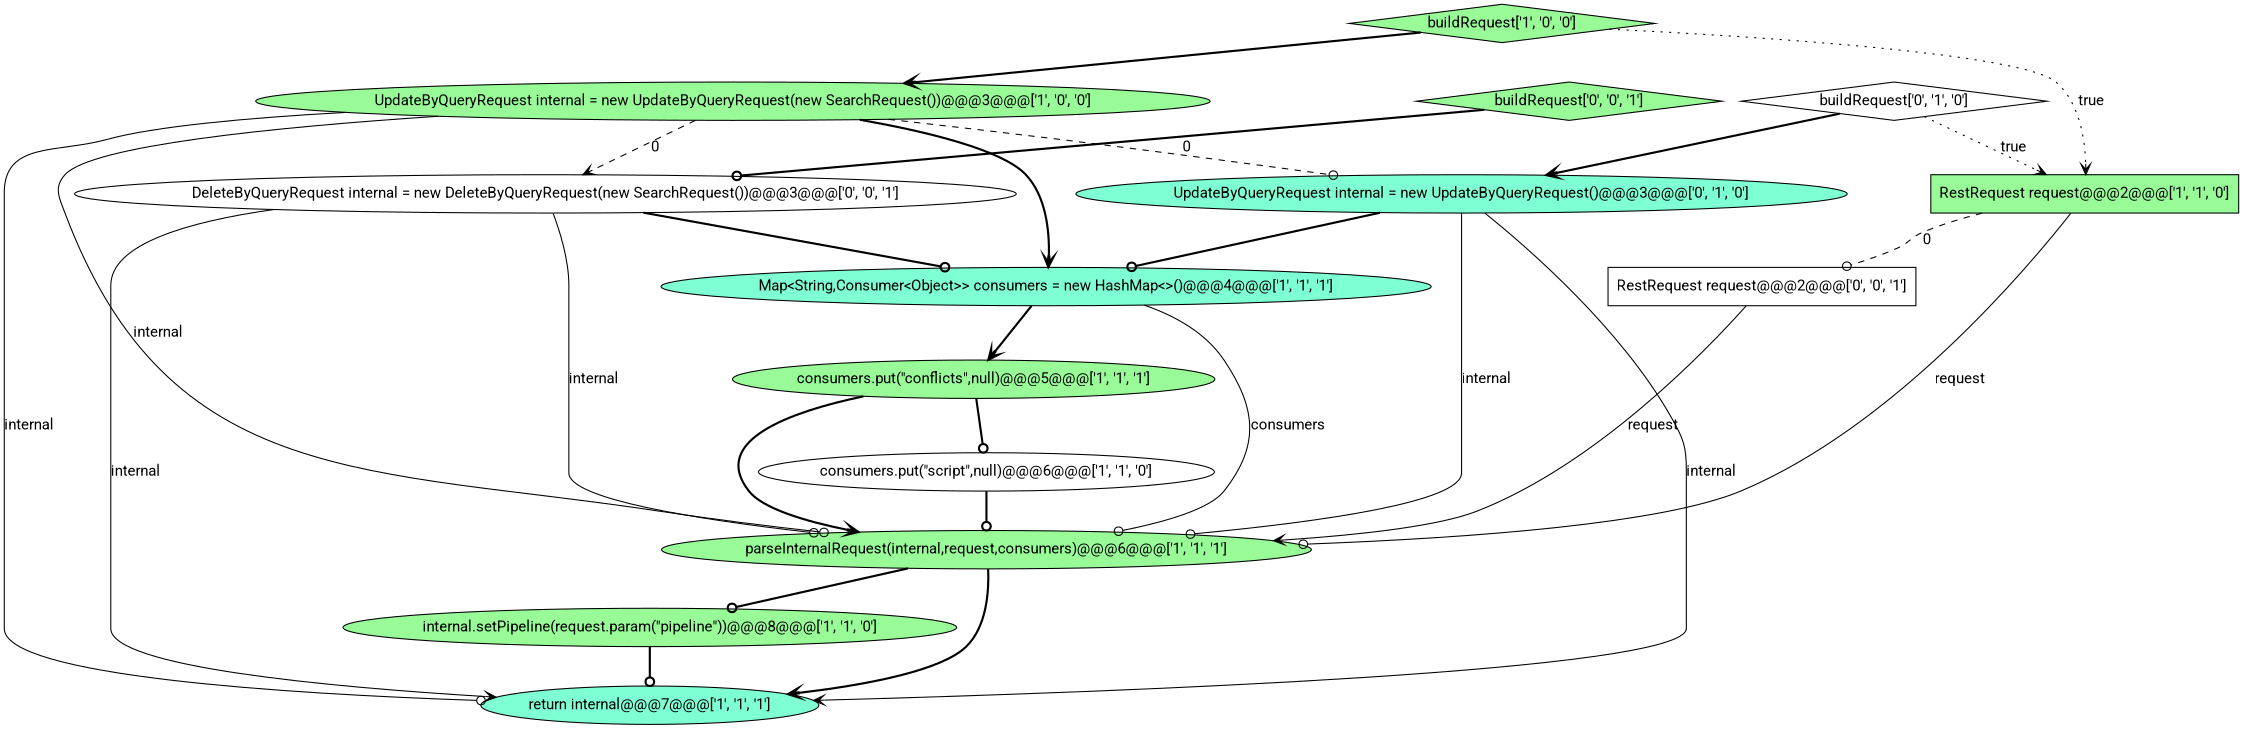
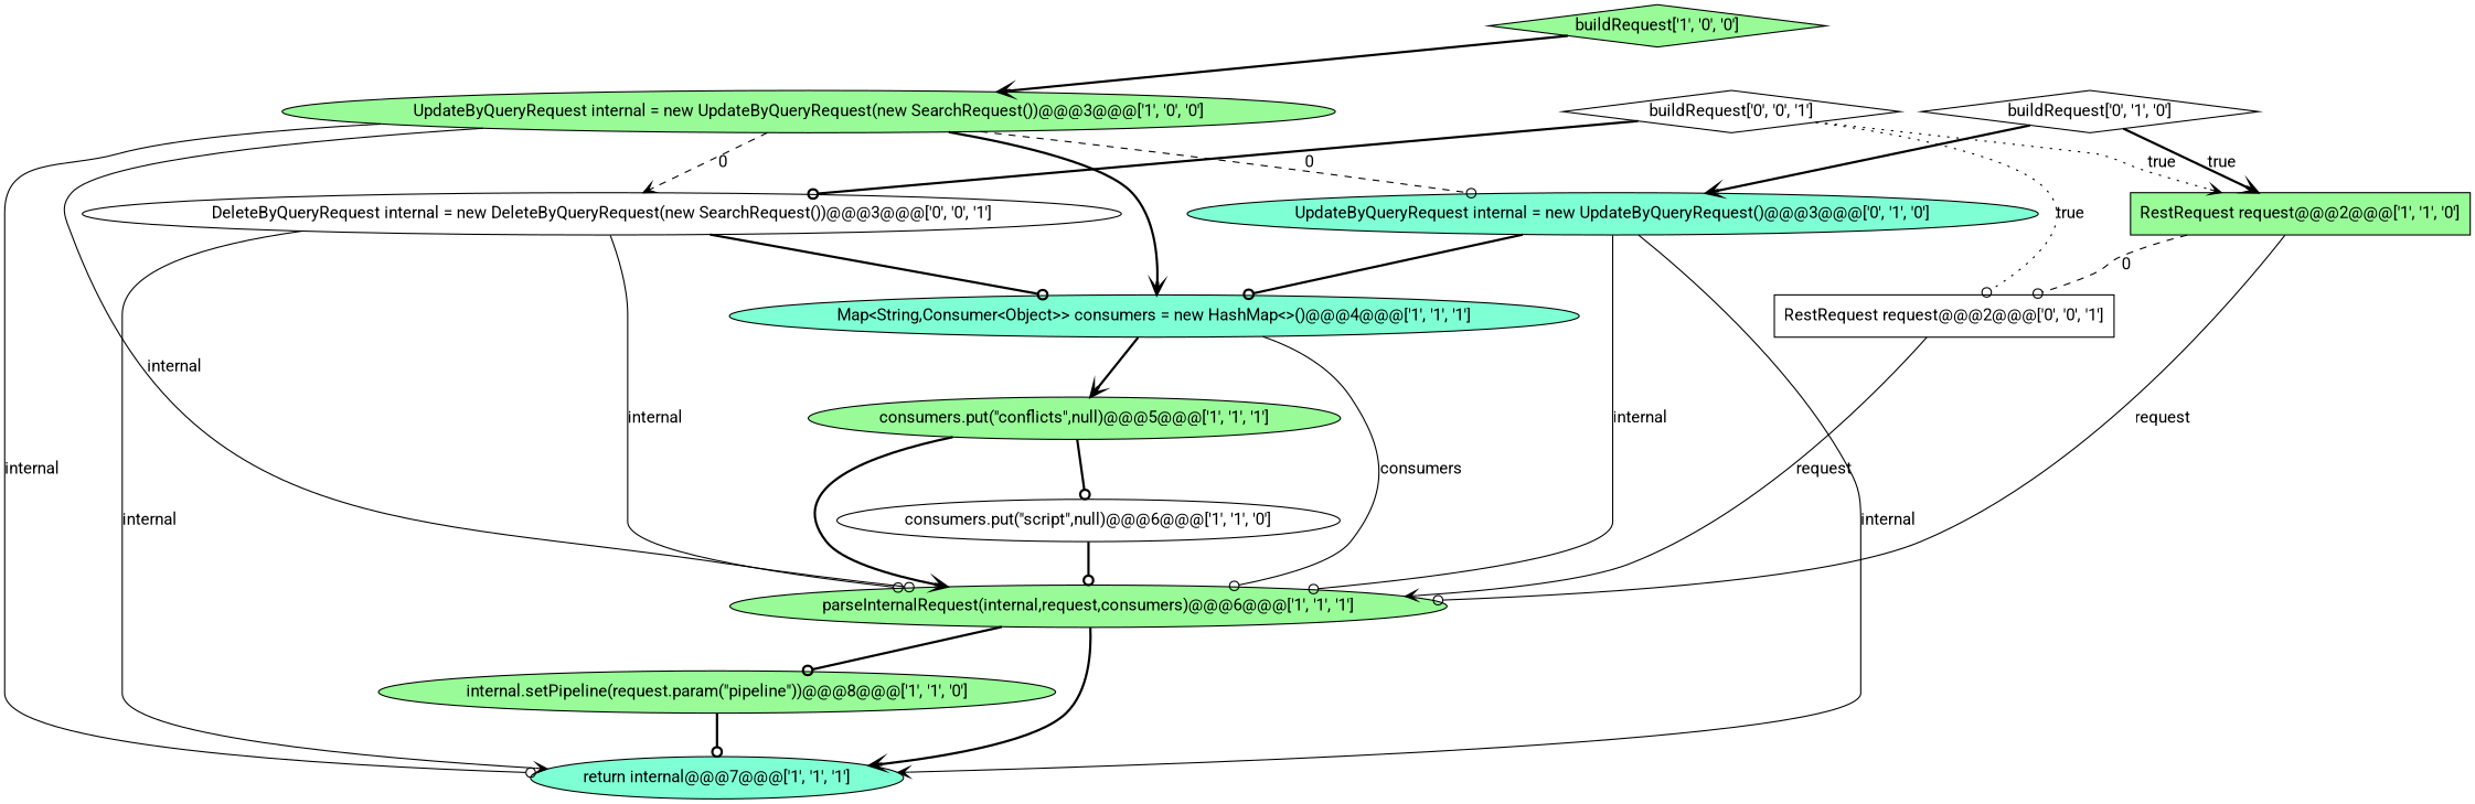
  digraph {
    fontname=Roboto
    node [fillcolor=palegreen fontname=Roboto shape=ellipse style=filled]
    edge [arrowhead=odot fontname=Roboto style=bold]
    n1 [label="internal.setPipeline(request.param(\"pipeline\"))@@@8@@@['1', '1', '0']"]
    n2 [fillcolor=aquamarine label="return internal@@@7@@@['1', '1', '1']"]
    n3 [label="UpdateByQueryRequest internal = new UpdateByQueryRequest(new SearchRequest())@@@3@@@['1', '0', '0']"]
    n4 [label="parseInternalRequest(internal,request,consumers)@@@6@@@['1', '1', '1']"]
    n5 [fillcolor=aquamarine label="UpdateByQueryRequest internal = new UpdateByQueryRequest()@@@3@@@['0', '1', '0']"]
    n6 [fillcolor=aquamarine label="Map<String,Consumer<Object>> consumers = new HashMap<>()@@@4@@@['1', '1', '1']"]
    n7 [fillcolor=white label="DeleteByQueryRequest internal = new DeleteByQueryRequest(new SearchRequest())@@@3@@@['0', '0', '1']"]
    n8 [label="consumers.put(\"conflicts\",null)@@@5@@@['1', '1', '1']"]
    n9 [fillcolor=white label="RestRequest request@@@2@@@['0', '0', '1']" shape=box]
    n10 [label="RestRequest request@@@2@@@['1', '1', '0']" shape=box]
    n11 [fillcolor=white label="consumers.put(\"script\",null)@@@6@@@['1', '1', '0']"]
    n12 [fillcolor=white label="buildRequest['0', '1', '0']" shape=diamond]
-   n13 [label="buildRequest['0', '0', '1']" shape=diamond]
+   n13 [fillcolor=white label="buildRequest['0', '0', '1']" shape=diamond]
    n14 [label="buildRequest['1', '0', '0']" shape=diamond]
    n1 -> n2
    n3 -> n2 [label=internal style=solid]
    n3 -> n4 [label=internal style=solid]
    n3 -> n5 [label=0 style=dashed]
    n3 -> n6 [arrowhead=vee]
    n3 -> n7 [arrowhead=vee label=0 style=dashed]
    n4 -> n1
    n4 -> n2 [arrowhead=vee]
    n5 -> n2 [arrowhead=vee label=internal style=solid]
    n5 -> n4 [label=internal style=solid]
    n5 -> n6
    n6 -> n4 [label=consumers style=solid]
    n6 -> n8 [arrowhead=vee]
    n7 -> n2 [arrowhead=vee label=internal style=solid]
    n7 -> n4 [label=internal style=solid]
    n7 -> n6
    n8 -> n4 [arrowhead=vee]
    n8 -> n11
    n9 -> n4 [arrowhead=vee label=request style=solid]
    n10 -> n4 [label=request style=solid]
    n10 -> n9 [label=0 style=dashed]
    n11 -> n4
    n12 -> n5 [arrowhead=vee]
-   n12 -> n10 [arrowhead=vee label=true style=dotted]
+   n12 -> n10 [arrowhead=vee label=true]
    n13 -> n7
+   n13 -> n9 [label=true style=dotted]
    n14 -> n3 [arrowhead=vee]
-   n14 -> n10 [arrowhead=vee label=true style=dotted]
+   n13 -> n10 [arrowhead=vee label=true style=dotted]
  }
